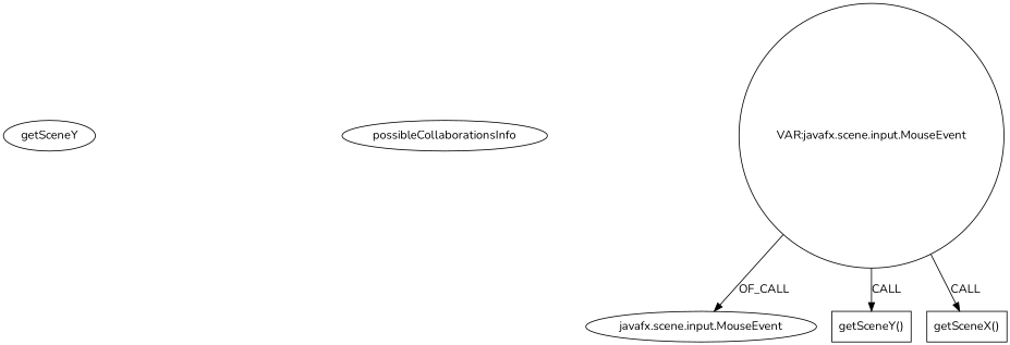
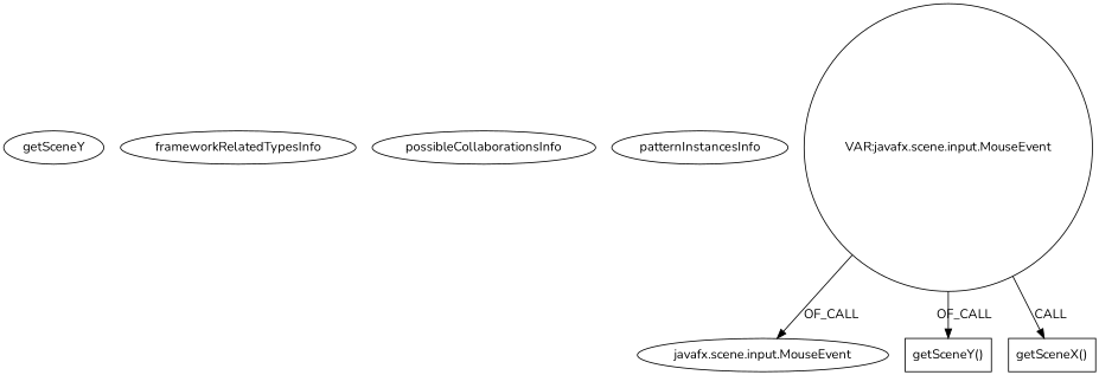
  digraph {
    fontname=Nunito
    node [fontname=Nunito]
    edge [fontname=Nunito]
    n1 [category=pattern graphId=228 isAnonymous=false label=getSceneY possibleRelation=false]
+   frameworkRelatedTypesInfo
    possibleCollaborationsInfo
+   patternInstancesInfo [0="mrempala-sp~/mrempala-sp/sp-master/src/application/VcPtVisualSchematicView.java~VcPtVisualSchematicView~3690" 1="mrempala-sp~/mrempala-sp/sp-master/src/application/VcPtVisualSchematicViewClickable.java~VcPtVisualSchematicViewClickable~3668"]
    n5 [isFrameworkType=false label="javafx.scene.input.MouseEvent" vertexType=FRAMEWORK_CLASS_TYPE]
    n6 [isFrameworkType=false label="VAR:javafx.scene.input.MouseEvent" shape=circle vertexType=VARIABLE_EXPRESION]
    n7 [isFrameworkType=false label="getSceneY()" shape=box vertexType=INSIDE_CALL]
    n8 [isFrameworkType=false label="getSceneX()" shape=box vertexType=INSIDE_CALL]
    n6 -> n5 [label=OF_CALL]
-   n6 -> n7 [label=CALL]
+   n6 -> n7 [label=OF_CALL]
    n6 -> n8 [label=CALL]
  }
